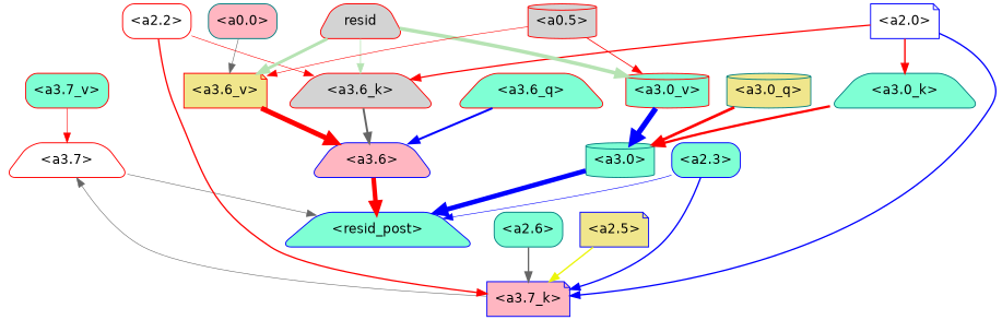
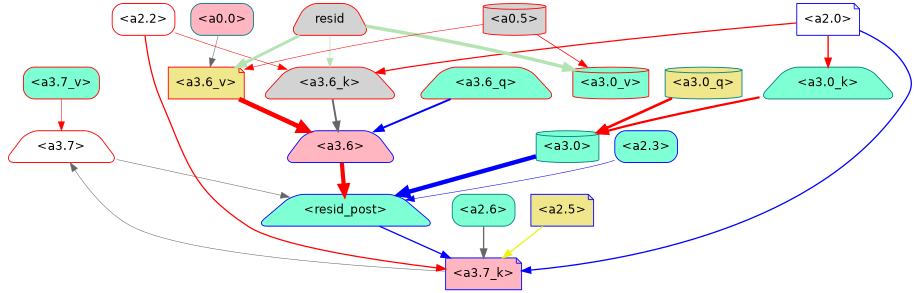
  strict digraph {
    splines=true
    node [color=red fillcolor=aquamarine fontname=Helvetica shape=trapezium style="filled, rounded"]
    edge [color=red penwidth=0.6]
    "<a3.7>" [fillcolor=white]
    "<resid_post>" [color=blue]
    "<a3.6>" [color=blue fillcolor=lightpink]
    "<a3.0>" [color=teal shape=cylinder]
    "<a2.3>" [color=blue shape=box]
    "<a3.7_k>" [color=blue fillcolor=lightpink shape=note]
    "<a3.6_q>"
    "<a3.0_q>" [color=teal fillcolor=khaki shape=cylinder]
    "<a3.6_k>" [fillcolor=lightgrey]
    "<a3.0_k>" [color=teal]
    "<a3.7_v>" [shape=box]
    "<a3.6_v>" [fillcolor=khaki shape=note]
    "<a3.0_v>" [shape=cylinder]
    "<a2.6>" [color=teal shape=box]
    "<a2.5>" [color=blue fillcolor=khaki shape=note]
    "<a2.2>" [fillcolor=white shape=box]
    "<a2.0>" [color=blue fillcolor=white shape=note]
    n18 [fillcolor=lightgrey label=resid]
    "<a0.5>" [fillcolor=lightgrey shape=cylinder]
    "<a0.0>" [color=teal fillcolor=lightpink shape=box]
    "<a3.7>" -> "<resid_post>" [color=gray40]
    "<a3.6>" -> "<resid_post>" [penwidth=4.749041676521301]
    "<a3.0>" -> "<resid_post>" [color=blue penwidth=5.004215121269226]
    "<a2.3>" -> "<resid_post>" [color=blue]
-   "<a2.3>" -> "<a3.7_k>" [color=blue penwidth=1.4559586644172668]
+   "<resid_post>" -> "<a3.7_k>" [color=blue penwidth=1.4559586644172668]
    "<a3.7_k>" -> "<a3.7>" [color=gray40]
    "<a3.6_q>" -> "<a3.6>" [color=blue penwidth=2.199681341648102]
    "<a3.0_q>" -> "<a3.0>" [penwidth=2.9459195733070374]
    "<a3.6_k>" -> "<a3.6>" [color=gray40 penwidth=2.13908451795578]
    "<a3.0_k>" -> "<a3.0>" [penwidth=2.520303964614868]
    "<a3.7_v>" -> "<a3.7>"
    "<a3.6_v>" -> "<a3.6>" [penwidth=5.297133803367615]
-   "<a3.0_v>" -> "<a3.0>" [color=blue penwidth=5.680712580680847]
    "<a2.6>" -> "<a3.7_k>" [color=gray40 penwidth=1.468173325061798]
    "<a2.5>" -> "<a3.7_k>" [color="#ebf509" penwidth=1.457568109035492]
    "<a2.2>" -> "<a3.7_k>" [penwidth=1.4199435114860535]
    "<a2.2>" -> "<a3.6_k>"
    "<a2.0>" -> "<a3.7_k>" [color=blue penwidth=1.4582423567771912]
    "<a2.0>" -> "<a3.6_k>" [penwidth=1.3792681694030762]
    "<a2.0>" -> "<a3.0_k>" [penwidth=1.5433646440505981]
    n18 -> "<a3.6_k>" [color="#b6e3b3" penwidth=0.8273519277572632]
    n18 -> "<a3.6_v>" [color="#b6e3b3" penwidth=3.2414157912135124]
    n18 -> "<a3.0_v>" [color="#b6e3b3" penwidth=3.929257571697235]
    "<a0.5>" -> "<a3.6_v>"
    "<a0.5>" -> "<a3.0_v>" [penwidth=0.8535017371177673]
    "<a0.0>" -> "<a3.6_v>" [color=gray40]
  }
